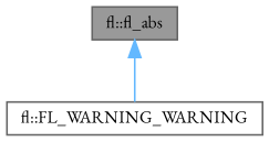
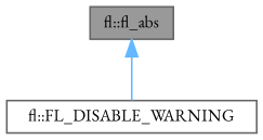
  digraph {
    rankdir=TB
    fontname="EB Garamond"
    node [fontname="EB Garamond" fontsize=10 shape=box style=filled]
    n1 [color=gray40 fillcolor=grey60 fontcolor=black height=0.2 label="fl::fl_abs" width=0.4]
-   n2 [color=grey40 fillcolor=white height=0.2 label="fl::FL_WARNING_WARNING" width=0.4]
+   n2 [color=grey40 fillcolor=white height=0.2 label="fl::FL_DISABLE_WARNING" width=0.4]
    n1 -> n2 [color=steelblue1 dir=back fontname="EB Garamond" fontsize=10 labelfontname=Helvetica labelfontsize=10 style=solid]
  }
